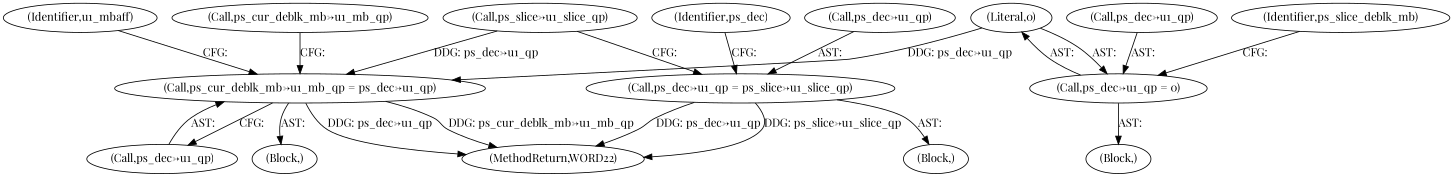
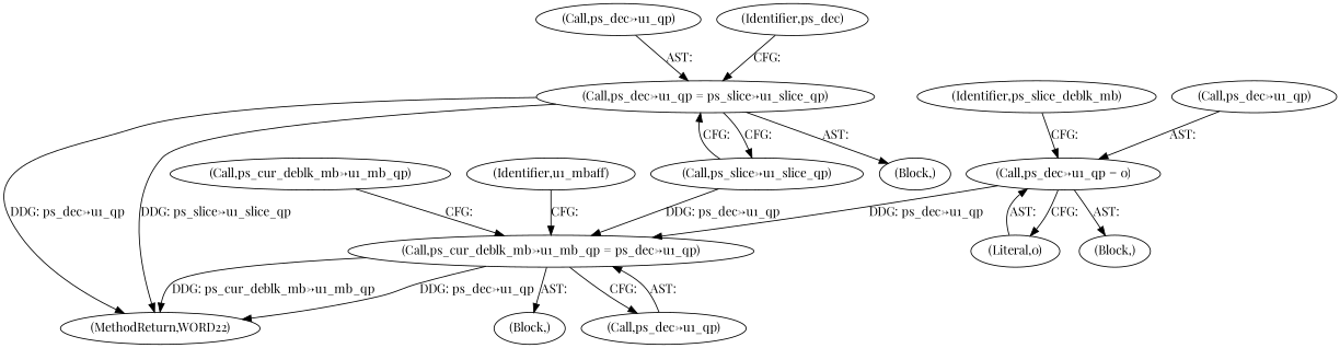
  digraph {
    fontname="Playfair Display"
    node [fontname="Playfair Display"]
    edge [fontname="Playfair Display"]
    n1 [label="(Call,ps_cur_deblk_mb->u1_mb_qp = ps_dec->u1_qp)"]
    n2 [label="(MethodReturn,WORD22)"]
    n3 [label="(Call,ps_dec->u1_qp)"]
    n4 [label="(Block,)"]
    n5 [label="(Call,ps_dec->u1_qp = 0)"]
    n6 [label="(Literal,0)"]
    n7 [label="(Block,)"]
    n8 [label="(Call,ps_dec->u1_qp = ps_slice->u1_slice_qp)"]
    n9 [label="(Block,)"]
    n10 [label="(Call,ps_slice->u1_slice_qp)"]
    n11 [label="(Call,ps_cur_deblk_mb->u1_mb_qp)"]
    n12 [label="(Call,ps_dec->u1_qp)"]
    n13 [label="(Call,ps_dec->u1_qp)"]
    n14 [label="(Identifier,ps_slice_deblk_mb)"]
    n15 [label="(Identifier,ps_dec)"]
    n16 [label="(Identifier,u1_mbaff)"]
    n1 -> n2 [label="DDG: ps_dec->u1_qp"]
    n1 -> n2 [label="DDG: ps_cur_deblk_mb->u1_mb_qp"]
    n1 -> n3 [label="CFG: "]
    n1 -> n4 [label="AST: "]
    n3 -> n1 [label="AST: "]
-   n6 -> n1 [label="DDG: ps_dec->u1_qp"]
-   n5 -> n6 [label="AST: "]
+   n5 -> n1 [label="DDG: ps_dec->u1_qp"]
+   n5 -> n6 [label="CFG: "]
    n5 -> n7 [label="AST: "]
    n6 -> n5 [label="AST: "]
    n8 -> n2 [label="DDG: ps_dec->u1_qp"]
    n8 -> n2 [label="DDG: ps_slice->u1_slice_qp"]
    n8 -> n9 [label="AST: "]
+   n8 -> n10 [label="CFG: "]
    n10 -> n1 [label="DDG: ps_dec->u1_qp"]
    n10 -> n8 [label="CFG: "]
    n11 -> n1 [label="CFG: "]
    n12 -> n5 [label="AST: "]
    n13 -> n8 [label="AST: "]
    n14 -> n5 [label="CFG: "]
    n15 -> n8 [label="CFG: "]
    n16 -> n1 [label="CFG: "]
  }
